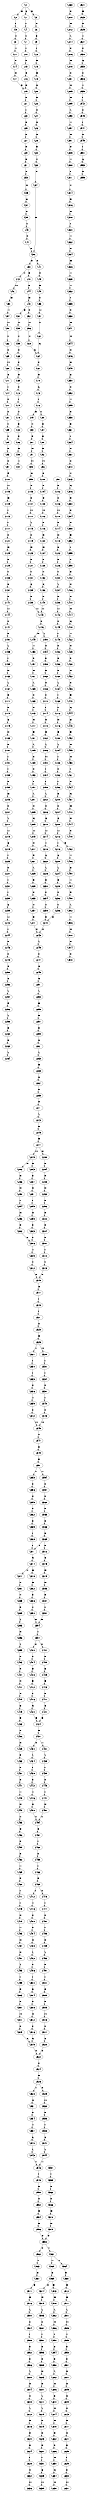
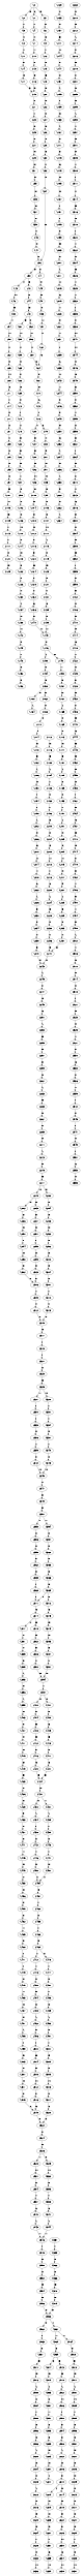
  strict digraph {
    S0
    S1
    S2
    S3
    S4
    S5
    S6
    S7
    S8
    S9
    S10
    S11
    S12
    S13
    S14
    S15
    S16
    S17
    S18
    S19
    S20
    S21
    S22
    S23
    S24
    S25
    S26
    S27
    S28
    S29
    S30
    S31
    S32
    S33
    S34
    S35
    S36
    S37
    S38
    S41
    S39
    S40
    S42
    S43
    S44
    S45
    S46
    S47
    S48
    S49
    S50
    S51
    S52
    S53
    S54
    S55
    S56
    S57
    S58
    S59
    S60
    S61
    S62
    S63
    S64
    S65
    S66
    S67
    S68
    S69
    S70
    S71
    S72
    S73
    S74
    S75
    S76
    S77
    S78
    S79
    S80
    S81
    S82
    S83
    S84
    S85
    S86
    S87
    S88
    S89
    S90
    S91
    S92
    S93
    S94
    S95
    S96
    S97
    S98
    S99
    S100
    S101
    S102
    S103
    S104
    S105
    S106
    S107
    S108
    S109
    S110
    S111
    S112
    S113
    S114
    S115
    S116
    S117
    S118
    S119
    S120
    S121
    S122
    S123
    S124
    S125
    S126
    S127
    S128
    S129
    S130
    S131
    S132
    S133
    S134
    S135
    S136
    S137
    S138
    S139
    S140
    S141
    S142
    S143
    S144
    S145
    S146
    S147
    S148
    S149
    S150
    S151
    S152
    S153
    S154
    S155
    S156
    S157
    S158
    S159
    S160
    S161
    S162
    S163
    S164
    S165
    S166
    S167
-   S168
    S169
    S170
    S171
    S172
    S173
    S174
    S175
    S176
    S177
    S178
    S179
    S180
    S181
    S182
    S183
    S184
    S185
    S186
    S187
    S188
    S189
    S190
    S191
    S192
    S193
    S194
    S195
    S196
    S197
    S198
    S199
    S200
    S201
    S202
    S203
    S204
    S205
    S206
    S207
    S208
    S209
    S210
    S211
    S212
    S213
    S214
    S215
    S216
    S217
    S218
    S219
    S220
    S221
    S222
    S223
    S224
    S225
    S226
    S227
    S228
    S229
    S230
    S231
    S232
    S233
    S234
    S235
    S236
    S237
    S238
    S239
    S240
    S241
    S242
    S243
    S244
    S245
    S246
    S247
    S248
    S249
    S250
    S251
    S252
    S253
    S254
    S255
    S256
    S257
    S258
    S259
    S260
    S261
    S262
    S263
    S264
    S265
    S267
    S269
    S268
    S270
    S271
    S272
    S273
    S274
    S275
    S276
    S277
    S278
    S279
    S280
    S281
    S282
    S283
    S284
    S285
    S286
    S287
    S288
    S289
    S290
    S291
    S292
    S293
    S294
    S295
    S296
    S297
    S298
    S299
    S300
    S301
    S302
    S303
    S304
    S305
    S306
    S307
    S308
    S309
    S310
    S311
    S312
    S313
    S314
    S315
    S316
    S317
    S318
    S319
    S320
    S321
    S322
    S323
    S324
    S325
    S326
    S327
    S328
    S329
    S330
    S331
    S332
    S333
    S334
    S335
    S336
    S337
    S338
    S339
    S340
    S341
    S342
    S343
    S344
    S345
    S346
    S347
    S348
    S349
    S350
    S351
    S352
    S353
    S354
    S355
    S356
    S357
    S358
    S359
    S360
    S361
    S362
    S363
    S364
    S365
    S366
    S367
    S368
    S369
    S370
    S371
    S372
    S373
    S374
    S375
    S376
    S377
    S378
    S379
    S380
    S381
    S382
    S383
    S384
    S385
    S386
    S387
    S388
    S389
    S390
    S391
    S392
    S393
    S394
    S395
    S396
    S397
    S398
    S399
    S400
    S401
    S402
    S403
    S404
    S405
    S406
    S407
    S408
    S409
    S410
    S411
    S412
    S413
    S414
    S415
    S416
    S417
    S418
    S419
    S420
    S421
    S422
    S423
    S424
    S425
    S426
    S427
    S428
    S429
    S430
    S431
    S432
    S433
    S434
    S435
    S436
    S437
    S438
    S439
    S440
    S441
    S442
    S443
    S444
    S445
    S446
    S447
    S448
    S449
    S450
    S451
    S452
    S453
    S454
    S455
    S456
    S457
    S458
    S459
    S460
    S461
    S462
    S463
    S464
    S465
    S466
    S467
    S468
    S469
    S470
    S471
    S472
    S473
    S474
    S475
    S476
    S477
    S478
    S479
    S480
    S481
    S482
    S483
    S484
    S485
    S486
    S487
    S488
    S489
    S490
    S491
    S492
    S493
    S494
    S495
    S496
    S497
    S498
    S499
    S500
    S501
    S502
    S503
    S504
    S505
    S506
    S507
    S508
    S509
    S510
    S511
    S512
    S513
    S514
    S515
    S516
    S517
    S518
    S519
    S520
    S521
    S522
    S523
    S524
    S525
    S526
    S527
    S528
    S529
    S530
    S531
    S532
    S533
    S534
    S535
    S536
    S537
    S538
    S539
    S540
    S541
    S542
    S543
    S544
    S545
    S546
    S547
    S548
    S549
    S550
    S551
    S552
    S553
    S554
    S555
    S556
    S558
    S557
    S559
    S560
    S561
    S562
    S563
    S564
    S565
    S566
    S567
    S568
    S569
    S570
    S571
    S572
    S573
    S574
    S575
    S576
    S577
    S578
    S579
    S580
    S581
    S582
    S583
    S584
    S585
    S586
    S587
    S588
    S589
    S590
    S591
    S592
    S593
    S594
    S595
    S596
    S597
    S598
    S599
    S600
    S601
    S602
    S603
    S604
    S605
    S606
    S607
    S608
    S609
    S610
    S611
    S612
    S613
    S614
    S615
    S616
    S617
    S618
    S619
    S620
    S621
    S622
    S623
    S624
    S625
    S626
    S627
    S628
    S629
    S630
    S631
    S632
    S633
    S634
    S635
    S636
    S637
    S638
    S639
    S0 -> S1 [label=G]
    S0 -> S2 [label=F]
    S0 -> S3 [label=R]
    S1 -> S4 [label=I]
    S2 -> S5 [label=I]
    S3 -> S6 [label=T]
    S4 -> S7 [label=Y]
    S5 -> S8 [label=Y]
    S6 -> S9 [label=P]
    S7 -> S10 [label=V]
    S8 -> S11 [label=V]
    S9 -> S12 [label=I]
    S10 -> S13 [label=L]
    S11 -> S14 [label=L]
    S12 -> S15 [label=E]
    S13 -> S16 [label=Q]
    S14 -> S17 [label=Q]
    S15 -> S18 [label=E]
    S16 -> S19 [label=R]
    S17 -> S19 [label=R]
    S18 -> S20 [label=K]
    S19 -> S21 [label=P]
    S20 -> S22 [label=R]
    S21 -> S23 [label=I]
    S22 -> S24 [label=A]
    S23 -> S25 [label=D]
    S24 -> S26 [label=K]
    S25 -> S27 [label=E]
    S26 -> S28 [label=Q]
    S27 -> S29 [label=K]
    S28 -> S30 [label=F]
    S29 -> S31 [label=K]
    S30 -> S32 [label=Y]
    S31 -> S33 [label=T]
    S32 -> S34 [label=L]
    S33 -> S35 [label=K]
    S34 -> S36 [label=E]
    S35 -> S37 [label=Q]
    S36 -> S38 [label=P]
    S36 -> S41 [label=L]
    S37 -> S39 [label=F]
    S38 -> S40 [label=F]
    S38 -> S42 [label=Y]
    S41 -> S45 [label=A]
    S39 -> S43 [label=Y]
    S40 -> S44 [label=A]
    S42 -> S46 [label=M]
    S43 -> S47 [label=L]
    S44 -> S48 [label=H]
    S45 -> S49 [label=H]
    S46 -> S50 [label=H]
    S47 -> S36 [label=E]
    S48 -> S51 [label=F]
    S48 -> S52 [label=L]
    S49 -> S53 [label=L]
    S50 -> S54 [label=V]
    S51 -> S55 [label=W]
    S52 -> S56 [label=W]
    S53 -> S57 [label=W]
    S54 -> S58 [label=W]
    S55 -> S59 [label=Y]
    S56 -> S60 [label=Y]
    S57 -> S61 [label=Y]
    S58 -> S62 [label=Y]
    S59 -> S63 [label=A]
    S60 -> S64 [label=G]
    S61 -> S64 [label=G]
    S62 -> S65 [label=A]
    S63 -> S66 [label=L]
    S64 -> S67 [label=L]
    S65 -> S68 [label=M]
    S66 -> S69 [label=Q]
    S67 -> S70 [label=Q]
    S68 -> S71 [label=Q]
    S69 -> S72 [label=L]
    S70 -> S73 [label=C]
    S71 -> S74 [label=V]
    S72 -> S75 [label=I]
    S73 -> S76 [label=I]
    S74 -> S77 [label=L]
    S75 -> S78 [label=Y]
    S76 -> S79 [label=F]
    S76 -> S80 [label=Y]
    S77 -> S81 [label=L]
    S78 -> S82 [label=F]
    S79 -> S83 [label=Y]
    S80 -> S84 [label=F]
    S81 -> S85 [label=Y]
    S82 -> S86 [label=F]
    S83 -> S87 [label=F]
    S84 -> S88 [label=F]
    S85 -> S89 [label=L]
    S86 -> S90 [label=K]
    S87 -> S91 [label=K]
    S88 -> S92 [label=K]
    S89 -> S93 [label=K]
    S90 -> S94 [label=V]
    S91 -> S95 [label=M]
    S92 -> S96 [label=M]
    S93 -> S97 [label=T]
+   S94 -> S98 [label=Q]
    S95 -> S99 [label=Q]
    S96 -> S100 [label=Q]
    S97 -> S101 [label=E]
    S98 -> S102 [label=F]
    S99 -> S103 [label=F]
    S100 -> S104 [label=F]
    S101 -> S105 [label=W]
    S102 -> S106 [label=T]
    S103 -> S107 [label=P]
    S104 -> S108 [label=Q]
    S105 -> S109 [label=H]
    S106 -> S110 [label=M]
    S107 -> S111 [label=M]
    S108 -> S112 [label=M]
    S109 -> S113 [label=I]
    S110 -> S114 [label=L]
    S111 -> S115 [label=S]
    S112 -> S116 [label=L]
    S113 -> S117 [label=I]
    S114 -> S118 [label=N]
    S115 -> S119 [label=T]
    S116 -> S120 [label=R]
    S117 -> S121 [label=T]
    S118 -> S122 [label=P]
    S119 -> S123 [label=H]
    S120 -> S124 [label=H]
    S121 -> S125 [label=H]
    S122 -> S126 [label=P]
    S123 -> S127 [label=P]
    S124 -> S128 [label=P]
-   S125 -> S129 [label=P]
    S126 -> S130 [label=Y]
    S127 -> S131 [label=Y]
    S128 -> S132 [label=Y]
    S129 -> S133 [label=Y]
    S130 -> S134 [label=S]
    S131 -> S135 [label=G]
    S132 -> S136 [label=G]
    S133 -> S137 [label=D]
    S134 -> S138 [label=R]
    S135 -> S139 [label=E]
    S136 -> S140 [label=E]
    S137 -> S141 [label=E]
    S138 -> S142 [label=W]
    S139 -> S143 [label=W]
    S140 -> S143 [label=W]
    S141 -> S144 [label=W]
    S142 -> S145 [label=L]
    S143 -> S146 [label=L]
    S144 -> S147 [label=L]
    S145 -> S148 [label=I]
    S146 -> S149 [label=N]
    S146 -> S150 [label=S]
    S147 -> S151 [label=A]
    S148 -> S152 [label=T]
    S149 -> S153 [label=V]
    S150 -> S154 [label=A]
    S151 -> S155 [label=S]
    S152 -> S156 [label=P]
    S153 -> S157 [label=P]
    S154 -> S158 [label=P]
    S155 -> S159 [label=I]
-   S156 -> S160 [label=D]
+   S158 -> S160 [label=D]
    S157 -> S161 [label=N]
    S158 -> S162 [label=D]
    S159 -> S163 [label=N]
    S160 -> S164 [label=S]
    S161 -> S165 [label=S]
    S162 -> S166 [label=A]
    S163 -> S167 [label=S]
-   S164 -> S168 [label=I]
    S165 -> S169 [label=L]
    S166 -> S170 [label=L]
    S167 -> S171 [label=F]
-   S168 -> S172 [label=Y]
    S169 -> S173 [label=F]
    S170 -> S174 [label=I]
    S171 -> S175 [label=F]
    S172 -> S176 [label=N]
    S173 -> S177 [label=N]
    S174 -> S178 [label=N]
    S175 -> S179 [label=G]
    S176 -> S180 [label=E]
    S177 -> S181 [label=E]
    S178 -> S182 [label=E]
    S179 -> S183 [label=N]
    S180 -> S184 [label=S]
    S181 -> S185 [label=S]
    S182 -> S186 [label=S]
    S183 -> S187 [label=K]
    S184 -> S188 [label=V]
    S185 -> S189 [label=L]
    S186 -> S190 [label=M]
    S187 -> S191 [label=I]
    S188 -> S192 [label=L]
    S189 -> S193 [label=L]
    S190 -> S194 [label=I]
    S191 -> S195 [label=I]
    S192 -> S196 [label=I]
    S193 -> S197 [label=I]
    S194 -> S198 [label=I]
    S195 -> S199 [label=L]
    S196 -> S200 [label=F]
    S197 -> S201 [label=S]
    S198 -> S202 [label=S]
    S199 -> S203 [label=H]
    S200 -> S204 [label=T]
    S201 -> S205 [label=A]
    S202 -> S206 [label=A]
    S203 -> S207 [label=A]
    S204 -> S208 [label=G]
    S205 -> S209 [label=G]
    S206 -> S210 [label=G]
    S207 -> S211 [label=S]
    S208 -> S212 [label=W]
    S209 -> S213 [label=W]
    S210 -> S214 [label=W]
    S211 -> S215 [label=W]
    S212 -> S216 [label=I]
    S213 -> S217 [label=A]
    S214 -> S218 [label=V]
    S215 -> S219 [label=G]
    S216 -> S220 [label=C]
    S217 -> S221 [label=F]
    S218 -> S222 [label=C]
    S219 -> S223 [label=V]
    S220 -> S224 [label=S]
    S221 -> S225 [label=S]
    S222 -> S226 [label=S]
    S223 -> S227 [label=A]
    S224 -> S228 [label=F]
    S225 -> S229 [label=F]
    S226 -> S230 [label=F]
    S227 -> S231 [label=V]
    S228 -> S232 [label=L]
    S229 -> S233 [label=L]
    S230 -> S234 [label=L]
    S231 -> S235 [label=I]
    S232 -> S236 [label=Y]
    S233 -> S237 [label=Y]
    S234 -> S238 [label=Y]
    S235 -> S239 [label=C]
-   S236 -> S240 [label=F]
+   S236 -> S241 [label=F]
    S237 -> S241 [label=F]
    S238 -> S240 [label=F]
    S239 -> S242 [label=W]
    S240 -> S243 [label=A]
    S241 -> S243 [label=A]
    S242 -> S244 [label=V]
    S243 -> S245 [label=S]
    S244 -> S246 [label=L]
    S245 -> S247 [label=L]
    S246 -> S248 [label=L]
    S247 -> S249 [label=Q]
    S248 -> S250 [label=Q]
    S249 -> S251 [label=G]
    S250 -> S252 [label=G]
    S251 -> S253 [label=S]
    S252 -> S254 [label=S]
    S253 -> S255 [label=E]
    S254 -> S256 [label=E]
    S255 -> S257 [label=N]
    S256 -> S258 [label=S]
    S257 -> S259 [label=F]
    S258 -> S260 [label=F]
    S259 -> S261 [label=K]
    S260 -> S262 [label=R]
    S261 -> S263 [label=S]
    S262 -> S264 [label=S]
    S263 -> S265 [label=H]
    S265 -> S267 [label=K]
    S267 -> S269 [label=T]
    S269 -> S271 [label=K]
    S268 -> S270 [label=T]
    S270 -> S272 [label=K]
    S271 -> S273 [label=S]
    S272 -> S274 [label=S]
    S273 -> S275 [label=F]
    S274 -> S276 [label=L]
    S275 -> S277 [label=H]
    S276 -> S278 [label=H]
    S277 -> S279 [label=M]
    S277 -> S280 [label=K]
    S278 -> S281 [label=L]
    S279 -> S282 [label=R]
    S279 -> S283 [label=K]
    S280 -> S284 [label=K]
    S281 -> S285 [label=K]
    S282 -> S286 [label=R]
    S283 -> S287 [label=R]
    S284 -> S288 [label=K]
    S285 -> S289 [label=K]
    S286 -> S290 [label=N]
    S287 -> S291 [label=N]
    S288 -> S292 [label=N]
    S289 -> S293 [label=S]
    S290 -> S294 [label=I]
    S291 -> S295 [label=I]
    S292 -> S296 [label=L]
    S293 -> S297 [label=V]
    S294 -> S298 [label=K]
    S295 -> S299 [label=K]
    S296 -> S300 [label=K]
    S297 -> S301 [label=K]
    S298 -> S302 [label=D]
    S299 -> S303 [label=D]
    S300 -> S304 [label=D]
    S301 -> S305 [label=D]
    S302 -> S306 [label=L]
    S303 -> S306 [label=L]
    S304 -> S307 [label=L]
    S305 -> S308 [label=V]
    S306 -> S309 [label=V]
    S307 -> S310 [label=V]
    S308 -> S311 [label=I]
    S309 -> S312 [label=Y]
    S310 -> S313 [label=Y]
    S311 -> S314 [label=Y]
    S312 -> S315 [label=E]
    S313 -> S315 [label=E]
    S314 -> S316 [label=E]
    S315 -> S317 [label=Q]
    S316 -> S318 [label=Q]
    S317 -> S319 [label=I]
    S318 -> S320 [label=I]
    S319 -> S321 [label=I]
    S320 -> S322 [label=V]
    S321 -> S323 [label=A]
    S322 -> S324 [label=A]
    S323 -> S325 [label=H]
    S324 -> S326 [label=H]
    S325 -> S327 [label=V]
    S325 -> S328 [label=M]
    S326 -> S329 [label=V]
    S327 -> S330 [label=I]
    S328 -> S331 [label=I]
    S329 -> S332 [label=V]
    S330 -> S333 [label=I]
    S331 -> S334 [label=I]
    S332 -> S335 [label=I]
    S333 -> S336 [label=A]
    S334 -> S337 [label=A]
    S335 -> S338 [label=L]
    S336 -> S339 [label=V]
    S337 -> S340 [label=V]
    S338 -> S341 [label=M]
    S339 -> S342 [label=L]
    S340 -> S343 [label=L]
    S341 -> S344 [label=M]
    S342 -> S345 [label=M]
    S343 -> S345 [label=M]
    S344 -> S346 [label=A]
    S345 -> S347 [label=Y]
    S346 -> S348 [label=Q]
    S347 -> S349 [label=F]
    S348 -> S350 [label=F]
    S349 -> S351 [label=F]
    S350 -> S352 [label=L]
    S351 -> S353 [label=I]
    S351 -> S354 [label=V]
    S352 -> S355 [label=V]
    S353 -> S356 [label=T]
    S354 -> S357 [label=T]
    S355 -> S358 [label=T]
    S356 -> S359 [label=A]
    S357 -> S360 [label=A]
    S358 -> S361 [label=F]
    S359 -> S362 [label=L]
    S360 -> S363 [label=L]
    S361 -> S364 [label=I]
    S362 -> S365 [label=D]
    S363 -> S366 [label=D]
    S364 -> S367 [label=D]
    S365 -> S368 [label=I]
    S366 -> S369 [label=K]
    S367 -> S370 [label=L]
    S368 -> S371 [label=I]
    S369 -> S371 [label=I]
    S369 -> S372 [label=L]
    S370 -> S373 [label=Y]
    S371 -> S374 [label=G]
    S372 -> S375 [label=G]
    S373 -> S376 [label=G]
    S374 -> S377 [label=Y]
    S374 -> S378 [label=H]
    S375 -> S379 [label=H]
    S376 -> S380 [label=R]
    S377 -> S381 [label=Y]
    S378 -> S382 [label=H]
    S379 -> S383 [label=H]
    S380 -> S384 [label=T]
    S381 -> S385 [label=Y]
    S382 -> S386 [label=F]
    S383 -> S387 [label=F]
    S384 -> S388 [label=F]
    S385 -> S389 [label=F]
    S386 -> S390 [label=Y]
    S387 -> S391 [label=Y]
    S388 -> S392 [label=E]
    S389 -> S393 [label=S]
    S390 -> S394 [label=N]
    S391 -> S394 [label=N]
    S392 -> S395 [label=I]
    S393 -> S396 [label=A]
    S394 -> S397 [label=V]
    S395 -> S398 [label=P]
    S396 -> S399 [label=S]
    S397 -> S400 [label=A]
    S397 -> S401 [label=T]
    S398 -> S402 [label=F]
    S399 -> S403 [label=E]
    S400 -> S404 [label=T]
    S401 -> S405 [label=T]
    S402 -> S406 [label=A]
    S403 -> S407 [label=T]
    S404 -> S408 [label=E]
    S405 -> S409 [label=E]
    S406 -> S410 [label=D]
    S407 -> S411 [label=A]
    S408 -> S412 [label=E]
    S409 -> S413 [label=E]
    S410 -> S414 [label=K]
    S411 -> S415 [label=Q]
    S412 -> S416 [label=P]
    S413 -> S417 [label=P]
    S414 -> S418 [label=G]
    S415 -> S419 [label=E]
    S416 -> S420 [label=G]
    S417 -> S421 [label=G]
    S418 -> S422 [label=V]
    S419 -> S423 [label=E]
    S420 -> S424 [label=E]
    S421 -> S424 [label=E]
    S422 -> S425 [label=A]
    S423 -> S426 [label=T]
    S424 -> S427 [label=N]
    S425 -> S428 [label=P]
    S426 -> S429 [label=A]
    S427 -> S430 [label=A]
    S427 -> S431 [label=V]
    S428 -> S432 [label=E]
    S429 -> S433 [label=P]
    S430 -> S434 [label=S]
    S431 -> S435 [label=S]
    S432 -> S436 [label=L]
    S433 -> S437 [label=L]
    S434 -> S438 [label=I]
    S435 -> S439 [label=I]
    S436 -> S440 [label=E]
    S437 -> S441 [label=T]
    S438 -> S442 [label=T]
    S439 -> S443 [label=T]
    S440 -> S444 [label=G]
    S441 -> S445 [label=V]
    S442 -> S446 [label=V]
    S443 -> S447 [label=V]
    S444 -> S448 [label=E]
    S445 -> S449 [label=N]
    S446 -> S450 [label=N]
    S447 -> S451 [label=N]
    S448 -> S452 [label=E]
    S449 -> S453 [label=Y]
    S450 -> S454 [label=Y]
    S451 -> S454 [label=Y]
    S452 -> S455 [label=N]
    S453 -> S456 [label=Q]
    S454 -> S457 [label=Q]
    S455 -> S458 [label=K]
    S456 -> S459 [label=L]
    S457 -> S460 [label=V]
    S458 -> S461 [label=I]
    S459 -> S462 [label=T]
    S460 -> S463 [label=T]
    S461 -> S464 [label=F]
    S462 -> S465 [label=V]
    S463 -> S466 [label=I]
    S464 -> S467 [label=G]
    S465 -> S468 [label=F]
    S466 -> S469 [label=F]
    S467 -> S470 [label=H]
    S468 -> S471 [label=I]
    S469 -> S472 [label=I]
    S469 -> S473 [label=L]
    S470 -> S474 [label=Q]
    S471 -> S475 [label=I]
    S472 -> S476 [label=V]
    S473 -> S477 [label=V]
    S474 -> S478 [label=L]
    S475 -> S479 [label=A]
    S476 -> S480 [label=A]
    S477 -> S481 [label=A]
-   S212 -> S482 [label=F]
+   S478 -> S482 [label=F]
    S479 -> S483 [label=V]
    S480 -> S484 [label=F]
    S481 -> S485 [label=V]
    S482 -> S486 [label=V]
    S483 -> S487 [label=K]
    S484 -> S488 [label=K]
    S485 -> S489 [label=K]
    S486 -> S490 [label=F]
    S487 -> S491 [label=A]
    S488 -> S492 [label=S]
    S489 -> S493 [label=S]
    S490 -> S494 [label=V]
    S491 -> S495 [label=S]
    S492 -> S496 [label=T]
    S493 -> S497 [label=T]
    S494 -> S498 [label=R]
    S495 -> S499 [label=I]
    S496 -> S500 [label=I]
    S497 -> S501 [label=V]
    S498 -> S502 [label=S]
    S499 -> S503 [label=E]
    S500 -> S504 [label=E]
    S501 -> S505 [label=E]
    S502 -> S506 [label=V]
    S503 -> S507 [label=F]
    S504 -> S508 [label=F]
    S505 -> S509 [label=F]
    S506 -> S510 [label=K]
    S507 -> S511 [label=M]
    S508 -> S512 [label=M]
    S509 -> S513 [label=M]
    S510 -> S514 [label=A]
    S511 -> S515 [label=L]
    S512 -> S516 [label=L]
    S513 -> S517 [label=L]
    S514 -> S518 [label=T]
    S515 -> S519 [label=G]
    S516 -> S519 [label=G]
    S517 -> S520 [label=G]
+   S518 -> S521 [label=I]
    S519 -> S522 [label=L]
    S520 -> S522 [label=L]
    S521 -> S523 [label=E]
    S522 -> S524 [label=L]
    S523 -> S525 [label=A]
    S524 -> S526 [label=F]
    S525 -> S527 [label=V]
    S526 -> S528 [label=V]
    S526 -> S529 [label=L]
    S527 -> S530 [label=L]
    S528 -> S531 [label=M]
    S529 -> S532 [label=M]
    S530 -> S533 [label=G]
    S531 -> S534 [label=A]
    S532 -> S535 [label=A]
    S533 -> S536 [label=L]
    S534 -> S537 [label=V]
    S535 -> S538 [label=V]
    S536 -> S539 [label=V]
    S537 -> S540 [label=C]
    S538 -> S541 [label=C]
    S539 -> S542 [label=I]
    S540 -> S543 [label=S]
    S541 -> S544 [label=S]
    S542 -> S545 [label=L]
    S543 -> S546 [label=V]
    S544 -> S546 [label=V]
    S545 -> S547 [label=I]
    S546 -> S548 [label=I]
    S547 -> S549 [label=A]
    S548 -> S550 [label=D]
    S549 -> S551 [label=I]
    S550 -> S552 [label=A]
    S551 -> S553 [label=C]
    S552 -> S554 [label=H]
    S553 -> S555 [label=A]
    S554 -> S556 [label=N]
    S556 -> S558 [label=Q]
    S558 -> S560 [label=L]
    S558 -> S561 [label=I]
    S557 -> S559 [label=I]
    S559 -> S562 [label=D]
    S560 -> S563 [label=I]
    S561 -> S564 [label=I]
    S561 -> S565 [label=V]
    S562 -> S566 [label=A]
    S563 -> S567 [label=F]
    S564 -> S568 [label=F]
    S565 -> S569 [label=F]
    S566 -> S570 [label=H]
    S567 -> S571 [label=E]
    S568 -> S572 [label=E]
    S569 -> S573 [label=E]
    S569 -> S574 [label=D]
    S570 -> S575 [label=N]
    S571 -> S576 [label=H]
    S572 -> S577 [label=H]
    S573 -> S578 [label=H]
    S574 -> S579 [label=H]
    S575 -> S558 [label=Q]
    S576 -> S580 [label=S]
    S577 -> S581 [label=S]
    S578 -> S582 [label=S]
    S579 -> S583 [label=S]
    S580 -> S584 [label=L]
    S581 -> S585 [label=M]
    S582 -> S586 [label=M]
    S583 -> S587 [label=L]
    S584 -> S588 [label=I]
    S585 -> S589 [label=V]
    S586 -> S590 [label=I]
    S587 -> S591 [label=V]
    S588 -> S592 [label=P]
    S589 -> S593 [label=P]
    S590 -> S594 [label=P]
    S591 -> S595 [label=P]
    S592 -> S596 [label=P]
    S593 -> S597 [label=P]
    S594 -> S598 [label=P]
    S595 -> S599 [label=P]
    S596 -> S600 [label=S]
    S597 -> S601 [label=N]
    S598 -> S602 [label=S]
    S599 -> S603 [label=N]
    S600 -> S604 [label=K]
    S601 -> S605 [label=K]
    S602 -> S606 [label=K]
    S603 -> S607 [label=K]
    S604 -> S608 [label=T]
    S605 -> S609 [label=N]
    S606 -> S610 [label=P]
    S607 -> S611 [label=S]
    S608 -> S612 [label=S]
    S609 -> S613 [label=T]
    S610 -> S614 [label=K]
-   S611 -> S615 [label=S]
+   S610 -> S615 [label=S]
    S612 -> S616 [label=K]
    S613 -> S617 [label=K]
    S614 -> S618 [label=K]
    S615 -> S619 [label=K]
    S616 -> S620 [label=R]
    S617 -> S621 [label=K]
    S618 -> S622 [label=R]
    S619 -> S623 [label=K]
    S620 -> S624 [label=R]
    S621 -> S625 [label=R]
    S622 -> S626 [label=P]
    S623 -> S627 [label=R]
    S624 -> S628 [label=I]
    S625 -> S629 [label=I]
    S626 -> S630 [label=M]
    S627 -> S631 [label=I]
    S628 -> S632 [label=A]
    S629 -> S633 [label=P]
    S630 -> S634 [label=G]
    S631 -> S635 [label=G]
    S632 -> S636 [label=M]
    S633 -> S637 [label=M]
    S634 -> S638 [label=M]
    S635 -> S639 [label=M]
  }
